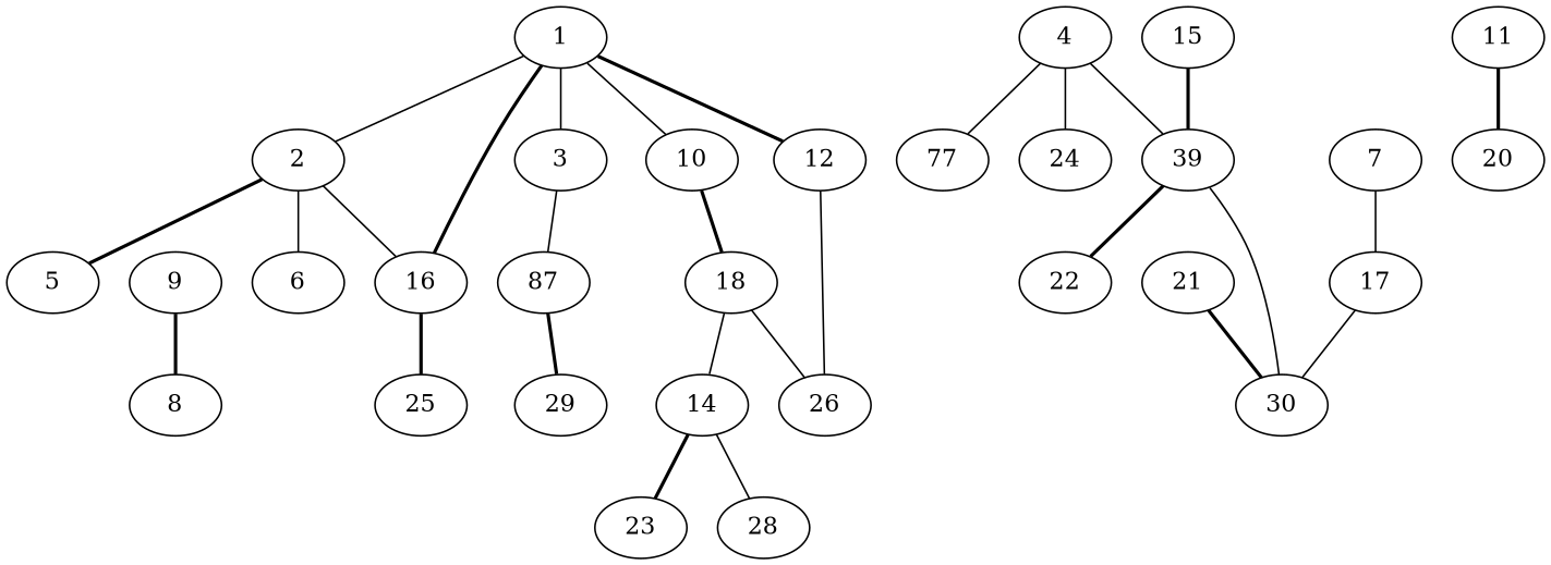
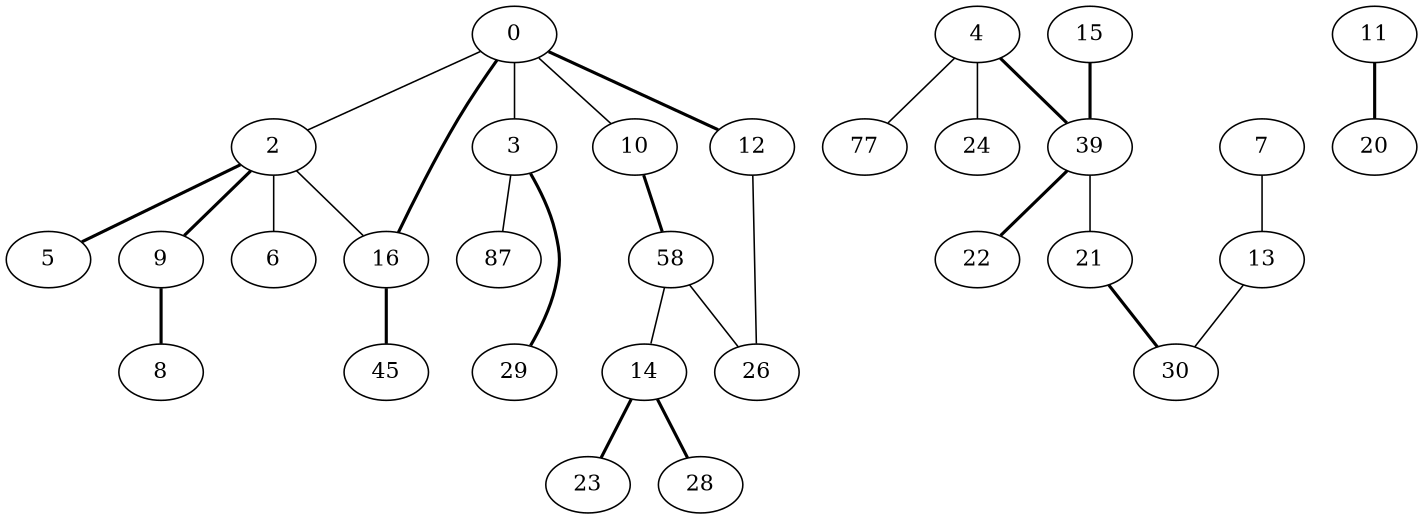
  graph {
    edge [style=bold]
-   1
+   1 [label=0]
    2
    3
    10
    12
    16
    5
    6
    9
    n10 [label=87]
    29
    n12 [label=77]
    4
    n14 [label=39]
    24
-   18
+   18 [label=58]
    11
    20
    26
-   25
+   25 [label=45]
    8
    22
    21
    14
    23
    28
    15
    7
-   13 [label=17]
+   13
    30
    1 -- 2 [style=solid]
    1 -- 3 [style=solid]
    1 -- 10 [style=solid]
    1 -- 12
    1 -- 16
    2 -- 16 [style=solid]
    2 -- 5
    2 -- 6 [style=solid]
+   2 -- 9
    3 -- n10 [style=solid]
-   n10 -- 29
+   3 -- 29
    10 -- 18
    12 -- 26 [style=solid]
    16 -- 25
    9 -- 8
    4 -- n12 [style=solid]
-   4 -- n14 [style=solid]
+   4 -- n14
    4 -- 24 [style=solid]
    n14 -- 22
-   n14 -- 30 [style=solid]
+   n14 -- 21 [style=solid]
    18 -- 26 [style=solid]
    18 -- 14 [style=solid]
    11 -- 20
    21 -- 30
    14 -- 23
-   14 -- 28 [style=solid]
+   14 -- 28
    15 -- n14
    7 -- 13 [style=solid]
    13 -- 30 [style=solid]
  }
